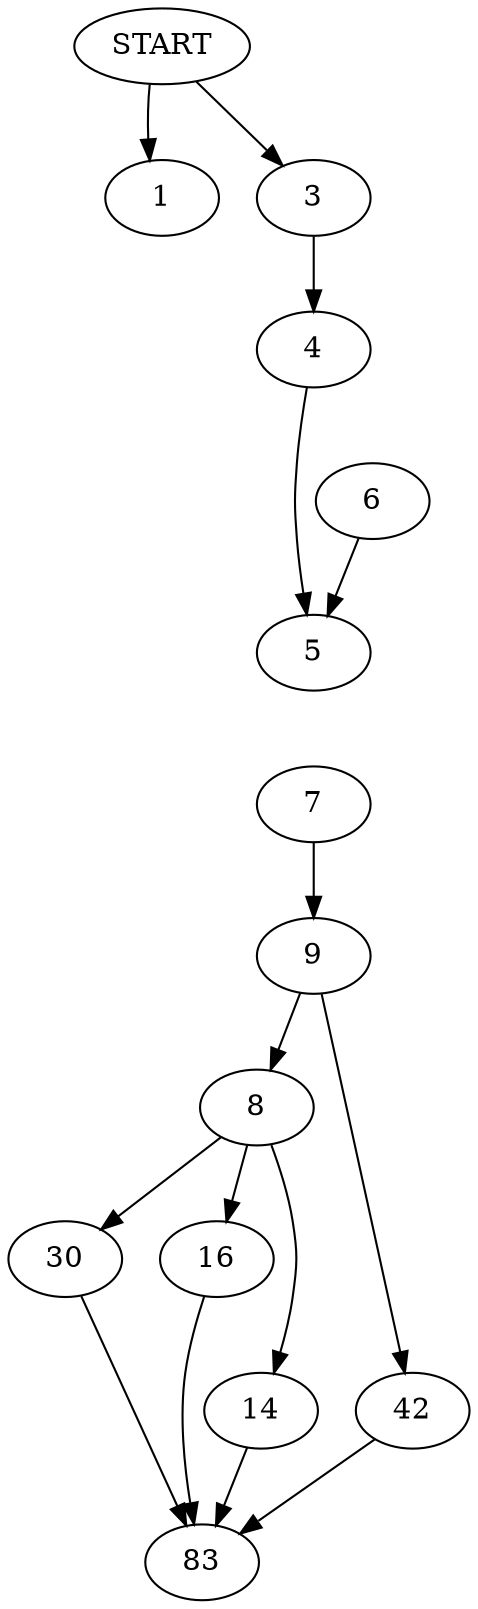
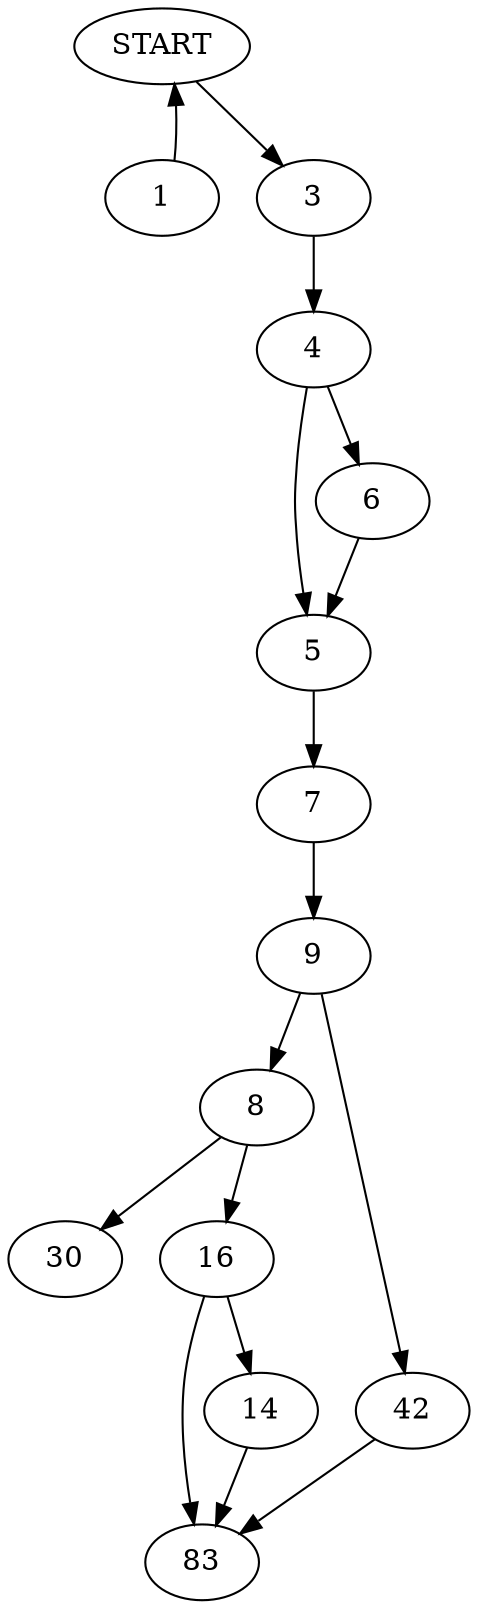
  digraph {
    n1 [label=START]
    1
    3
    4
    5
    6
    7
    9
    n9 [label=30]
    8
    n11 [label=16]
    n12 [label=42]
    n13 [label=83]
    14
-   n1 -> 1
+   1 -> n1
    n1 -> 3
    3 -> 4
    4 -> 5
+   4 -> 6
+   5 -> 7
    6 -> 5
    7 -> 9
    9 -> 8
    9 -> n12
-   n9 -> n13
    8 -> n9
    8 -> n11
    n11 -> n13
-   8 -> 14
+   n11 -> 14
    n12 -> n13
    14 -> n13
  }
